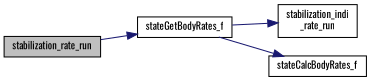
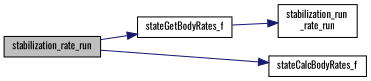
  digraph {
    fontname=Oswald
    rankdir=LR
    node [color=black fillcolor=white fontname=Oswald fontsize=10 shape=record style=filled]
    edge [color=midnightblue fontname=Oswald fontsize=10 labelfontname=FreeSans labelfontsize=10 style=solid]
    n1 [fillcolor=grey75 fontcolor=black height=0.2 label=stabilization_rate_run width=0.4]
    n2 [height=0.2 label=stateGetBodyRates_f width=0.4]
-   n3 [height=0.2 label="stabilization_indi\l_rate_run" width=0.4]
+   n3 [height=0.2 label="stabilization_run\l_rate_run" width=0.4]
    n4 [height=0.2 label=stateCalcBodyRates_f width=0.4]
    n1 -> n2
    n2 -> n3
-   n2 -> n4
+   n1 -> n4
  }
